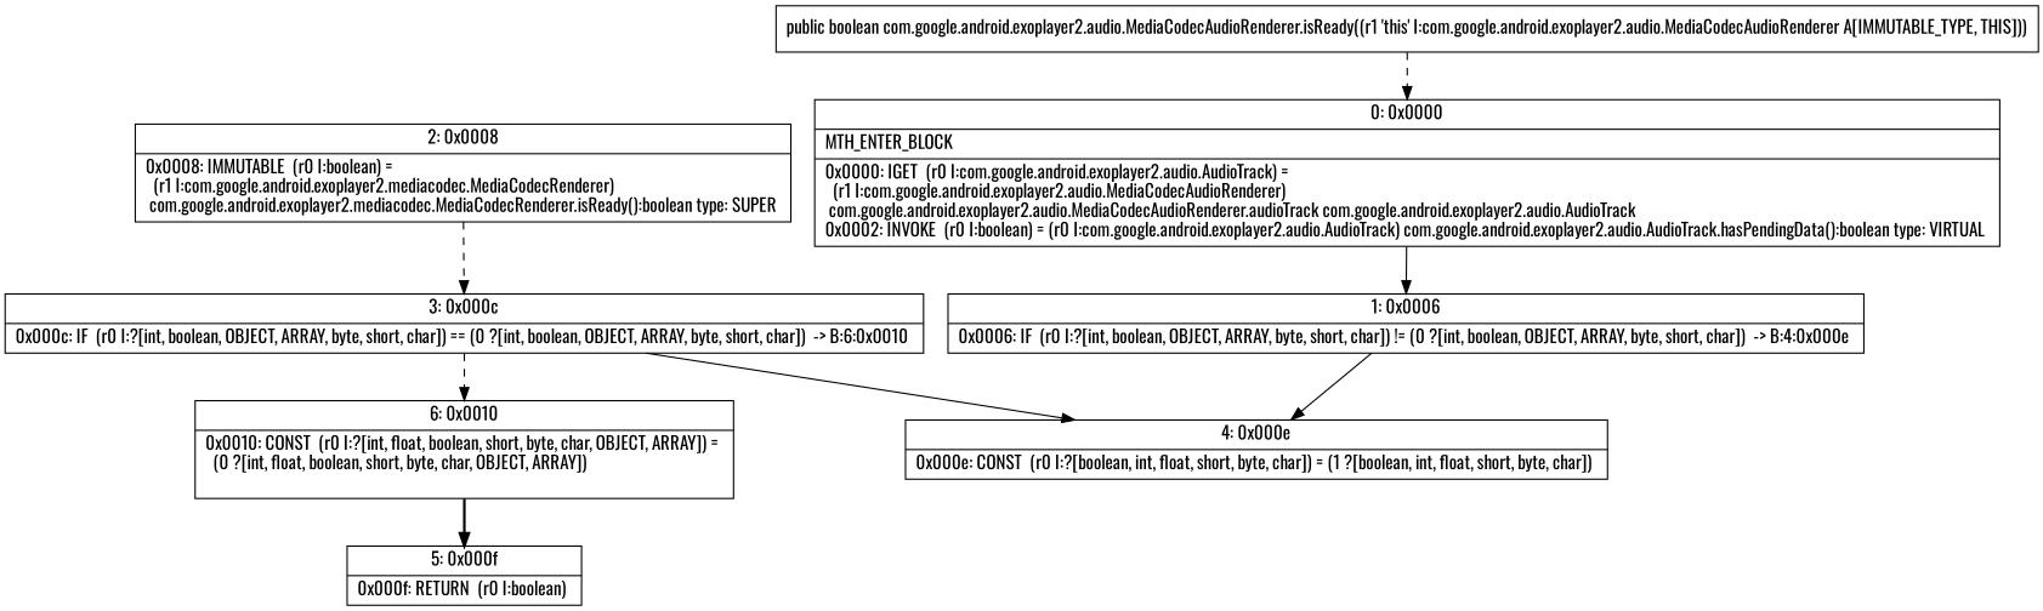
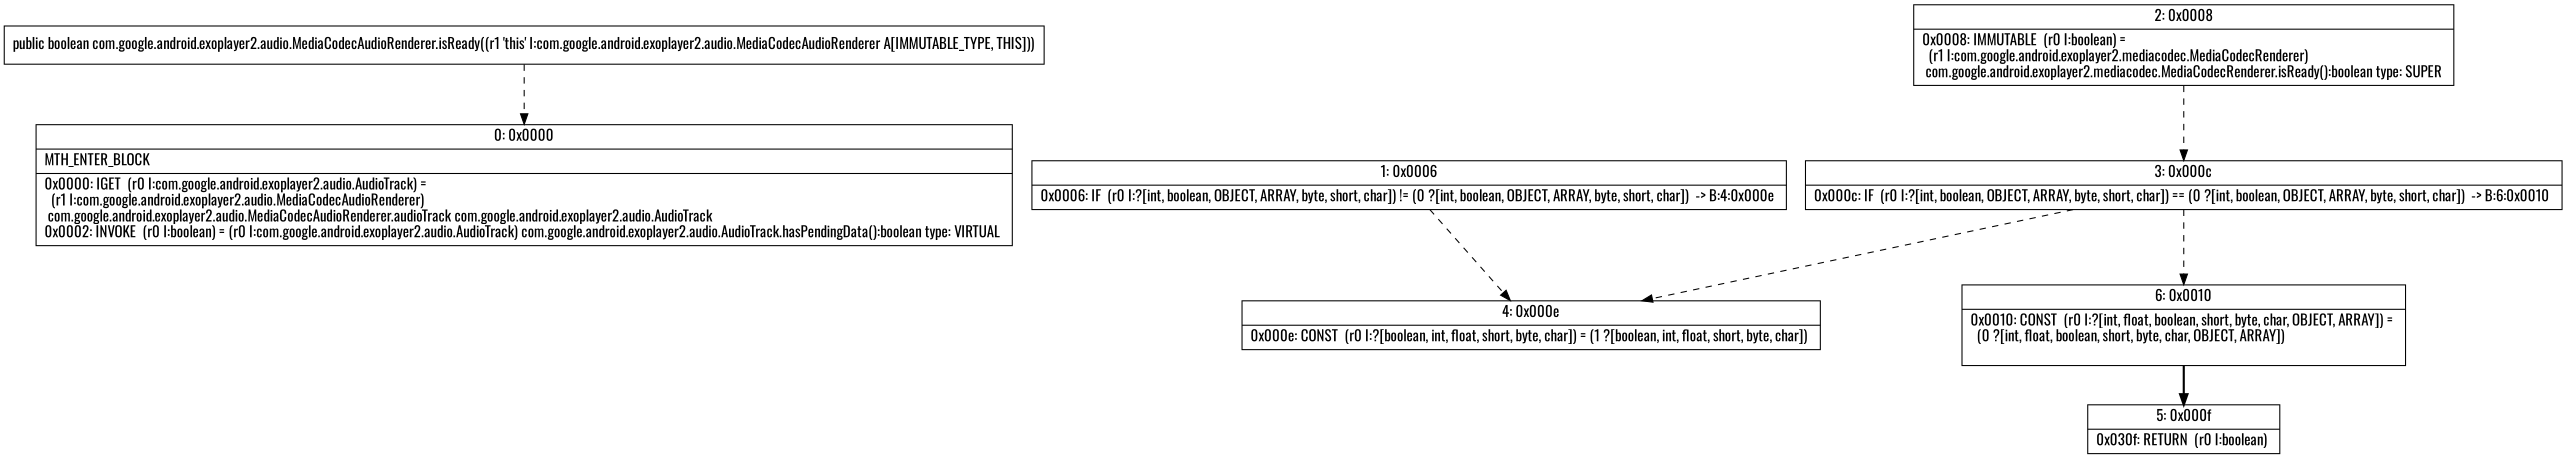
  digraph {
    fontname=Oswald
    node [fontname=Oswald shape=record]
    edge [fontname=Oswald style=dashed]
    n1 [label="{0\:\ 0x0000|MTH_ENTER_BLOCK\l|0x0000: IGET  (r0 I:com.google.android.exoplayer2.audio.AudioTrack) = \l  (r1 I:com.google.android.exoplayer2.audio.MediaCodecAudioRenderer)\l com.google.android.exoplayer2.audio.MediaCodecAudioRenderer.audioTrack com.google.android.exoplayer2.audio.AudioTrack \l0x0002: INVOKE  (r0 I:boolean) = (r0 I:com.google.android.exoplayer2.audio.AudioTrack) com.google.android.exoplayer2.audio.AudioTrack.hasPendingData():boolean type: VIRTUAL \l}"]
    n2 [label="{1\:\ 0x0006|0x0006: IF  (r0 I:?[int, boolean, OBJECT, ARRAY, byte, short, char]) != (0 ?[int, boolean, OBJECT, ARRAY, byte, short, char])  \-\> B:4:0x000e \l}"]
    n3 [label="{4\:\ 0x000e|0x000e: CONST  (r0 I:?[boolean, int, float, short, byte, char]) = (1 ?[boolean, int, float, short, byte, char]) \l}"]
    n4 [label="{2\:\ 0x0008|0x0008: IMMUTABLE  (r0 I:boolean) = \l  (r1 I:com.google.android.exoplayer2.mediacodec.MediaCodecRenderer)\l com.google.android.exoplayer2.mediacodec.MediaCodecRenderer.isReady():boolean type: SUPER \l}"]
    n5 [label="{3\:\ 0x000c|0x000c: IF  (r0 I:?[int, boolean, OBJECT, ARRAY, byte, short, char]) == (0 ?[int, boolean, OBJECT, ARRAY, byte, short, char])  \-\> B:6:0x0010 \l}"]
    n6 [label="{6\:\ 0x0010|0x0010: CONST  (r0 I:?[int, float, boolean, short, byte, char, OBJECT, ARRAY]) = \l  (0 ?[int, float, boolean, short, byte, char, OBJECT, ARRAY])\l \l}"]
-   n7 [label="{5\:\ 0x000f|0x000f: RETURN  (r0 I:boolean) \l}"]
+   n7 [label="{5\:\ 0x000f|0x030f: RETURN  (r0 I:boolean) \l}"]
    n8 [label="{public boolean com.google.android.exoplayer2.audio.MediaCodecAudioRenderer.isReady((r1 'this' I:com.google.android.exoplayer2.audio.MediaCodecAudioRenderer A[IMMUTABLE_TYPE, THIS])) }"]
-   n1 -> n2 [style=solid]
-   n2 -> n3 [style=solid]
+   n2 -> n3
    n4 -> n5
-   n5 -> n3 [style=solid]
+   n5 -> n3
    n5 -> n6
    n6 -> n7 [style=bold]
    n8 -> n1
  }
